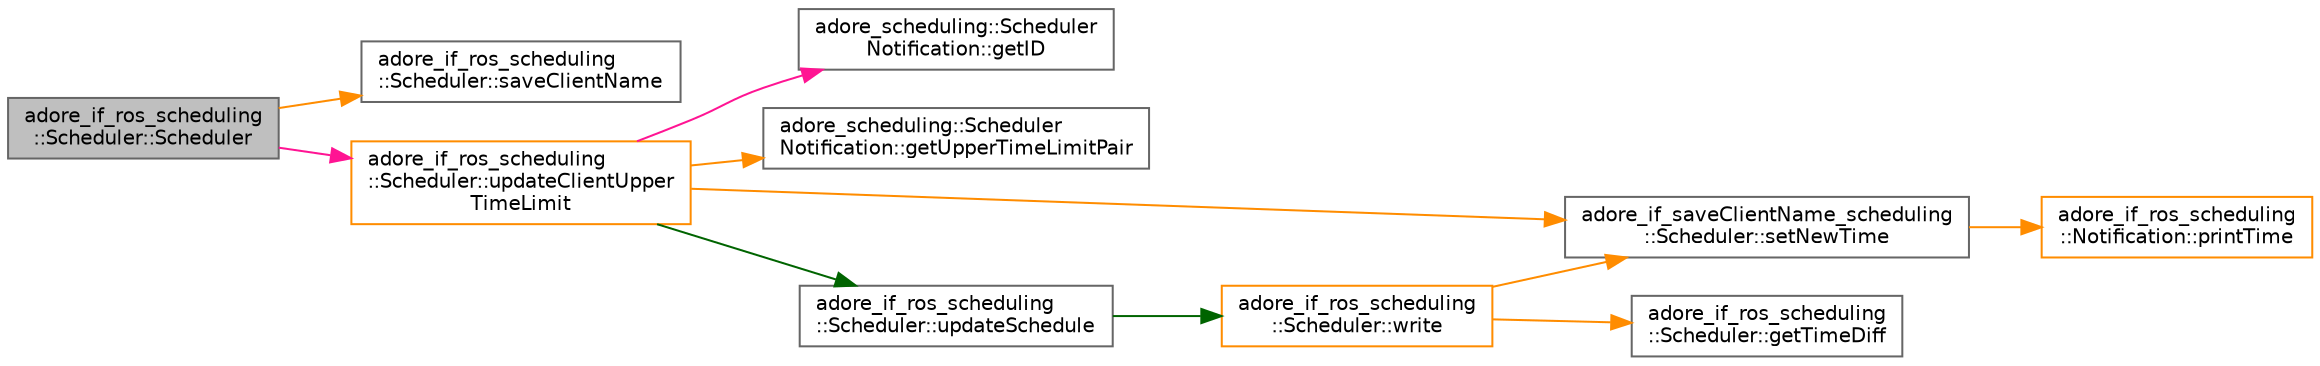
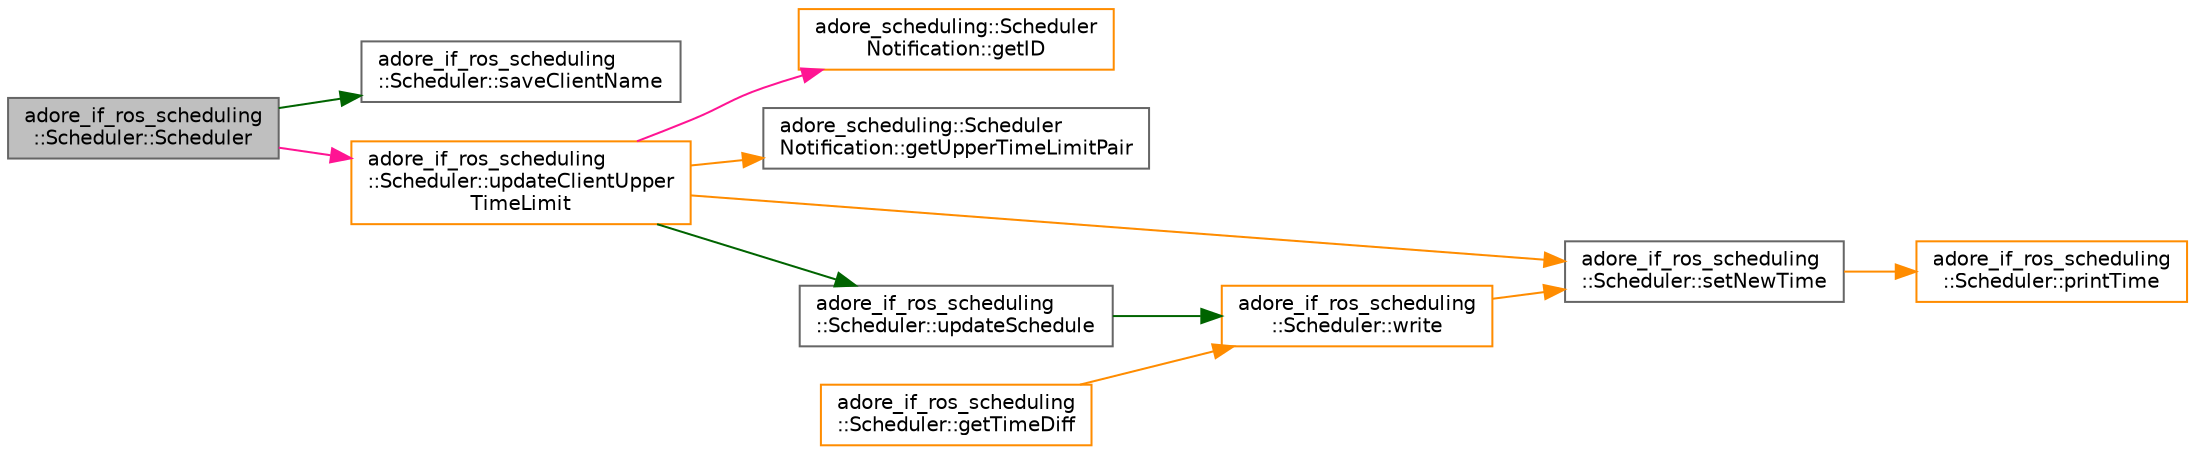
  digraph {
    rankdir=LR
    node [color=gray40 fillcolor=white fontname=Helvetica fontsize=10 shape=record style=filled]
    edge [color=darkorange fontname=Helvetica fontsize=10 labelfontname=Helvetica labelfontsize=10 style=solid]
    n1 [fillcolor=grey75 fontcolor=black height=0.2 label="adore_if_ros_scheduling\l::Scheduler::Scheduler" width=0.4]
    n2 [height=0.2 label="adore_if_ros_scheduling\l::Scheduler::saveClientName" width=0.4]
    n3 [color=darkorange height=0.2 label="adore_if_ros_scheduling\l::Scheduler::updateClientUpper\lTimeLimit" width=0.4]
-   n4 [height=0.2 label="adore_scheduling::Scheduler\lNotification::getID" width=0.4]
+   n4 [color=darkorange height=0.2 label="adore_scheduling::Scheduler\lNotification::getID" width=0.4]
    n5 [height=0.2 label="adore_scheduling::Scheduler\lNotification::getUpperTimeLimitPair" width=0.4]
-   n6 [height=0.2 label="adore_if_saveClientName_scheduling\l::Scheduler::setNewTime" width=0.4]
+   n6 [height=0.2 label="adore_if_ros_scheduling\l::Scheduler::setNewTime" width=0.4]
    n7 [height=0.2 label="adore_if_ros_scheduling\l::Scheduler::updateSchedule" width=0.4]
-   n8 [color=darkorange height=0.2 label="adore_if_ros_scheduling\l::Notification::printTime" width=0.4]
+   n8 [color=darkorange height=0.2 label="adore_if_ros_scheduling\l::Scheduler::printTime" width=0.4]
    n9 [color=darkorange height=0.2 label="adore_if_ros_scheduling\l::Scheduler::write" width=0.4]
-   n10 [height=0.2 label="adore_if_ros_scheduling\l::Scheduler::getTimeDiff" width=0.4]
-   n1 -> n2
+   n10 [color=darkorange height=0.2 label="adore_if_ros_scheduling\l::Scheduler::getTimeDiff" width=0.4]
+   n1 -> n2 [color=darkgreen]
    n1 -> n3 [color=deeppink]
    n3 -> n4 [color=deeppink]
    n3 -> n5
    n3 -> n6
    n3 -> n7 [color=darkgreen]
    n6 -> n8
    n7 -> n9 [color=darkgreen]
    n9 -> n6
-   n9 -> n10
+   n10 -> n9
  }
